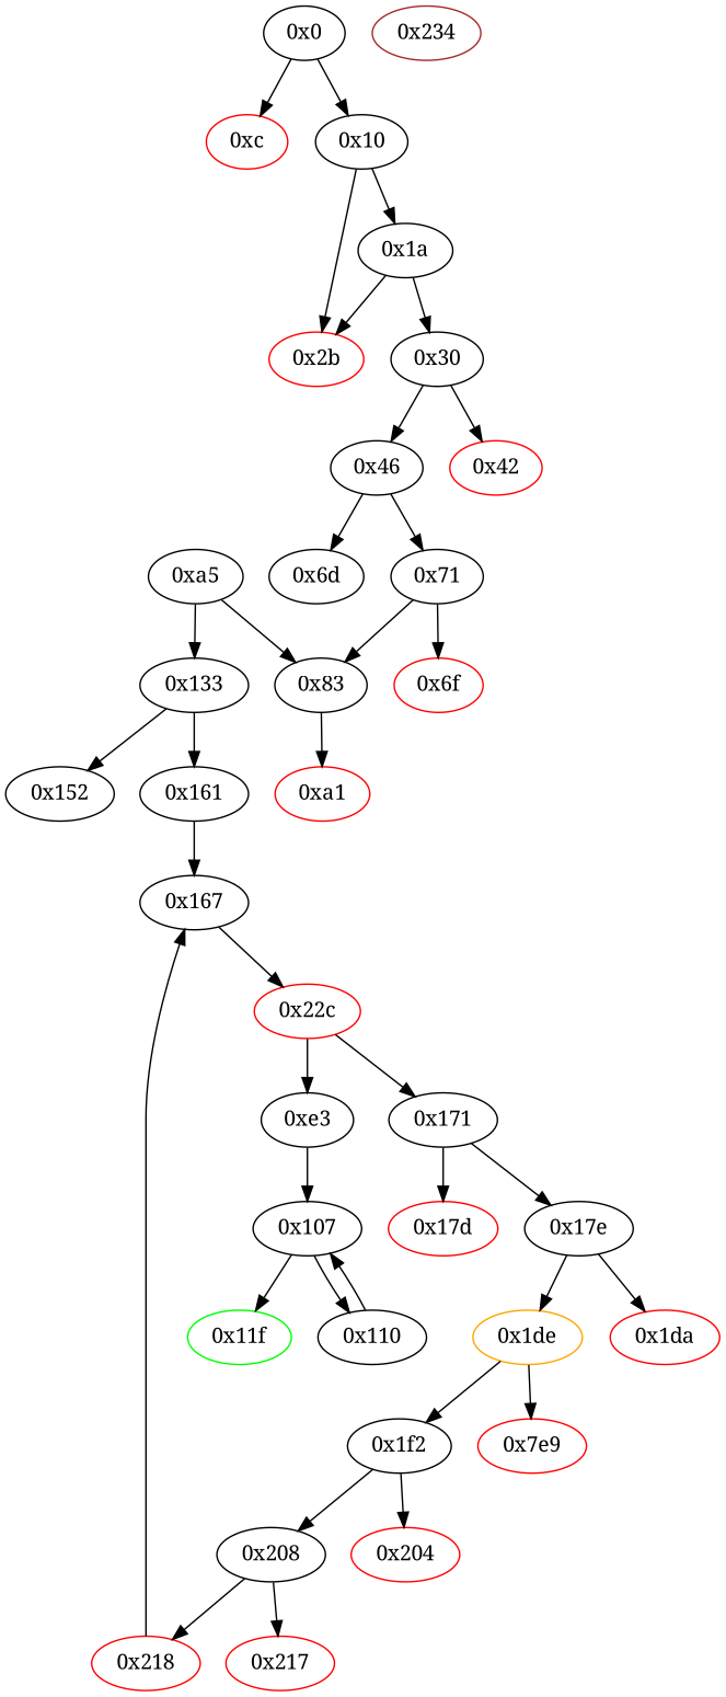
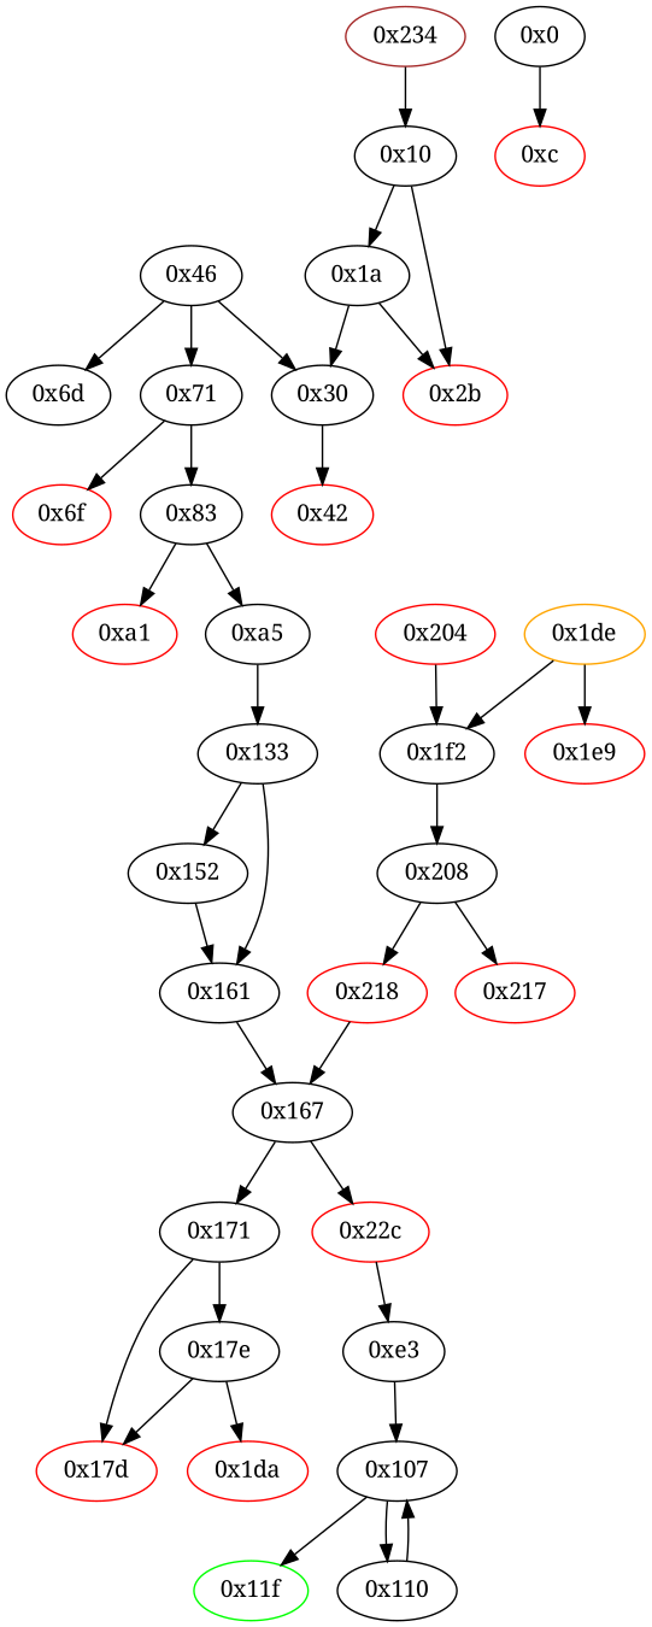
  strict digraph {
    fontname="Noto Serif"
    node [fillcolor=white fontname="Noto Serif" style=filled]
    edge [fontname="Noto Serif"]
    "0x6d" [color=black]
    "0x1f2"
    "0x208"
    "0x204" [color=red]
    "0x218" [color=red]
    "0x217" [color=red]
    "0x133"
    "0x152"
    "0x161"
    "0x167"
    "0x17d" [color=red]
    "0x46"
    "0x71"
    n14 [color=red label="0x6f"]
    "0x83"
    "0xc" [color=red]
    "0x10"
    "0x1a"
    "0x2b" [color=red]
    "0x30"
    "0xe3"
    "0x107"
    "0x11f" [color=green]
    "0x110"
    "0xa1" [color=red]
    "0x171"
    "0x22c" [color=red]
    "0x1de" [color=orange]
-   "0x1e9" [color=red label="0x7e9"]
+   "0x1e9" [color=red]
    "0x42" [color=red]
    "0x0"
    "0x234" [color=brown]
    "0x17e"
    "0x1da" [color=red]
    "0xa5"
    "0x1f2" -> "0x208"
-   "0x1f2" -> "0x204"
+   "0x204" -> "0x1f2"
    "0x208" -> "0x218"
    "0x208" -> "0x217"
    "0x218" -> "0x167"
    "0x133" -> "0x152"
    "0x133" -> "0x161"
+   "0x152" -> "0x161"
    "0x161" -> "0x167"
-   "0x22c" -> "0x171"
+   "0x167" -> "0x171"
    "0x167" -> "0x22c"
    "0x46" -> "0x6d"
    "0x46" -> "0x71"
    "0x71" -> n14
    "0x71" -> "0x83"
    "0x83" -> "0xa1"
-   "0xa5" -> "0x83"
+   "0x83" -> "0xa5"
    "0x10" -> "0x1a"
    "0x10" -> "0x2b"
    "0x1a" -> "0x2b"
    "0x1a" -> "0x30"
-   "0x30" -> "0x46"
+   "0x46" -> "0x30"
    "0x30" -> "0x42"
    "0xe3" -> "0x107"
    "0x107" -> "0x11f"
    "0x107" -> "0x110"
    "0x110" -> "0x107"
    "0x171" -> "0x17d"
    "0x171" -> "0x17e"
    "0x22c" -> "0xe3"
    "0x1de" -> "0x1f2"
    "0x1de" -> "0x1e9"
    "0x0" -> "0xc"
-   "0x0" -> "0x10"
-   "0x17e" -> "0x1de"
+   "0x234" -> "0x10"
+   "0x17e" -> "0x17d"
    "0x17e" -> "0x1da"
    "0xa5" -> "0x133"
  }
